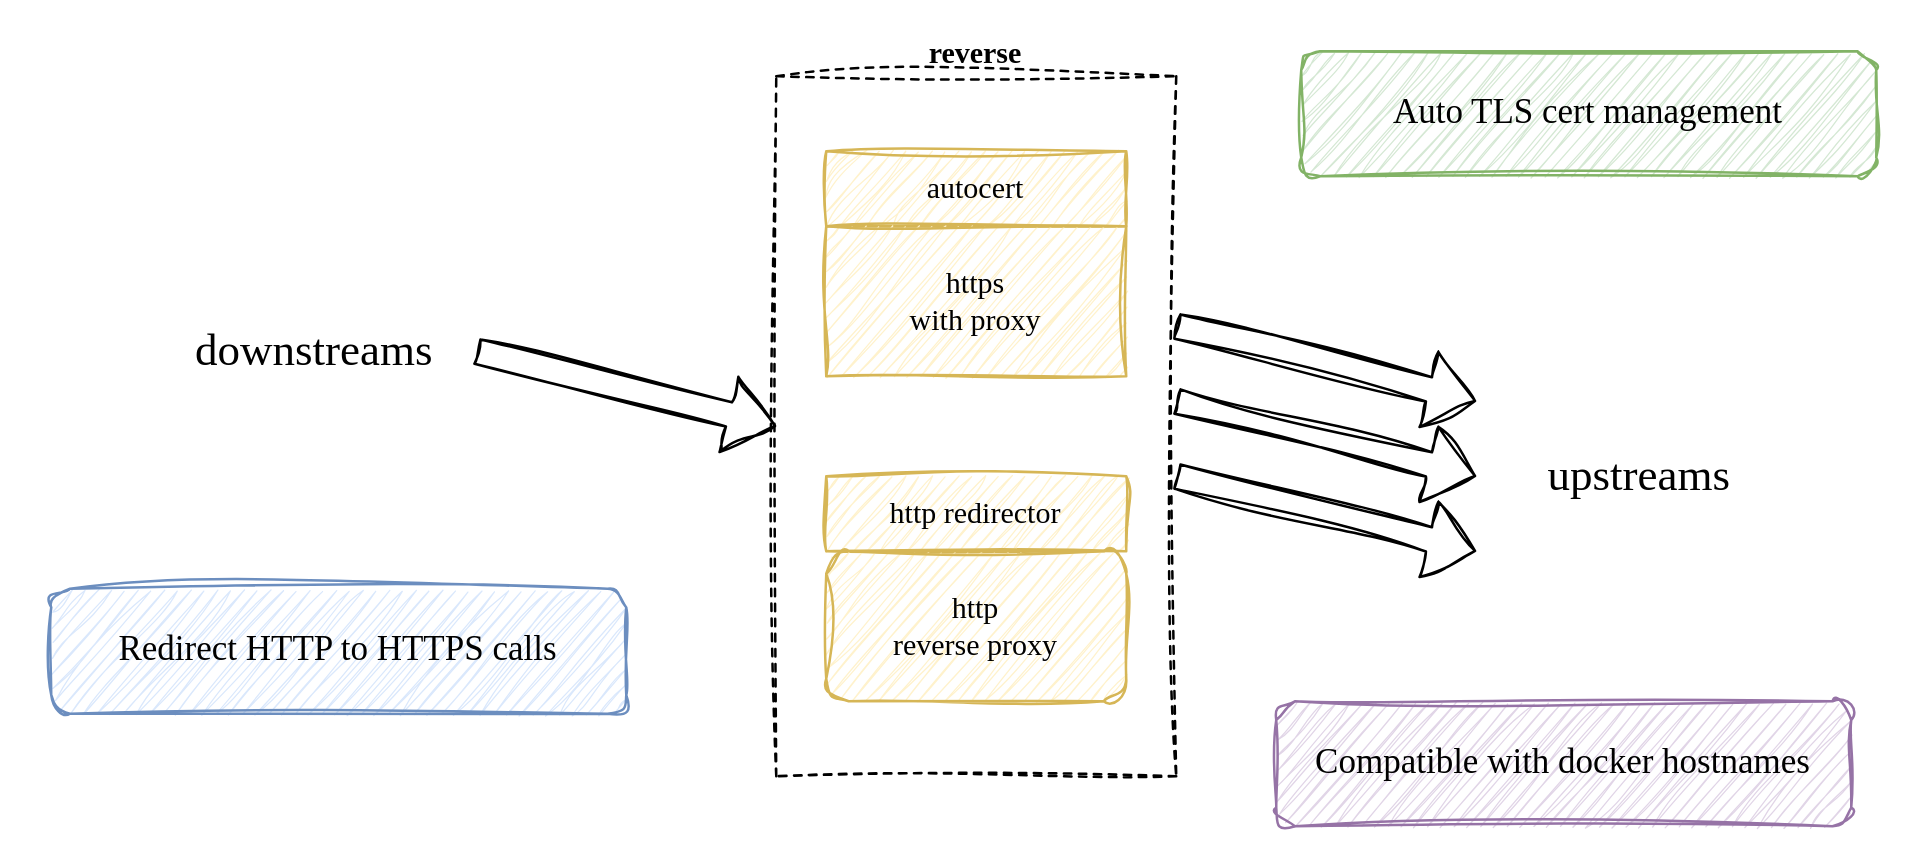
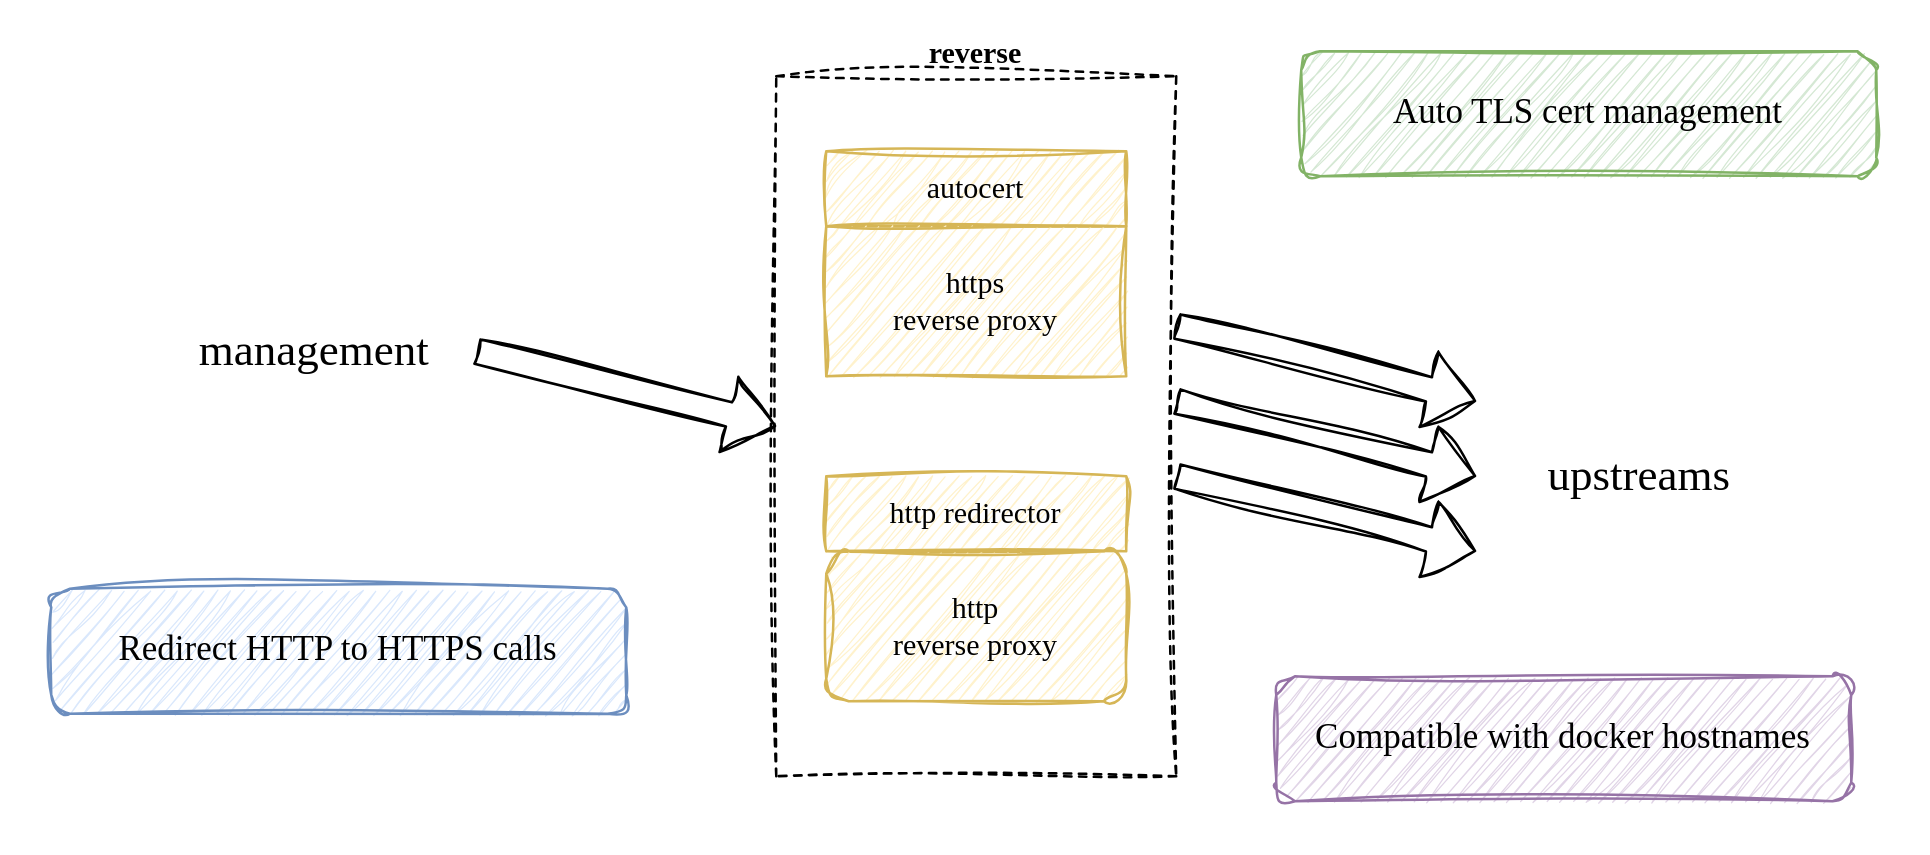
  <mxCell id="0" />
  <mxCell id="1" parent="0" />
  <mxCell id="2" value="reverse" style="rounded=0;whiteSpace=wrap;html=1;sketch=1;hachureGap=4;jiggle=2;curveFitting=1;fontFamily=Architects Daughter;fontSource=https%3A%2F%2Ffonts.googleapis.com%2Fcss%3Ffamily%3DArchitects%2BDaughter;labelPosition=center;verticalLabelPosition=top;align=center;verticalAlign=bottom;fontStyle=1;dashed=1;fillColor=default;" vertex="1" parent="1"><mxGeometry x="310" y="30" width="160" height="280" as="geometry" /></mxCell>
  <mxCell id="3" value="" style="group" vertex="1" connectable="0" parent="1"><mxGeometry x="330" y="60" width="120" height="90" as="geometry" /></mxCell>
  <mxCell id="4" value="autocert" style="rounded=0;whiteSpace=wrap;html=1;sketch=1;hachureGap=4;jiggle=2;curveFitting=1;fontFamily=Architects Daughter;fontSource=https%3A%2F%2Ffonts.googleapis.com%2Fcss%3Ffamily%3DArchitects%2BDaughter;fillColor=#fff2cc;strokeColor=#d6b656;" vertex="1" parent="3"><mxGeometry width="120" height="30" as="geometry" /></mxCell>
- <mxCell id="5" value="&lt;div&gt;https&lt;/div&gt;&lt;div&gt;with proxy&lt;/div&gt;" style="rounded=0;whiteSpace=wrap;html=1;sketch=1;hachureGap=4;jiggle=2;curveFitting=1;fontFamily=Architects Daughter;fontSource=https%3A%2F%2Ffonts.googleapis.com%2Fcss%3Ffamily%3DArchitects%2BDaughter;fillColor=#fff2cc;strokeColor=#d6b656;" vertex="1" parent="3"><mxGeometry y="30" width="120" height="60" as="geometry" /></mxCell>
+ <mxCell id="5" value="&lt;div&gt;https&lt;/div&gt;&lt;div&gt;reverse proxy&lt;/div&gt;" style="rounded=0;whiteSpace=wrap;html=1;sketch=1;hachureGap=4;jiggle=2;curveFitting=1;fontFamily=Architects Daughter;fontSource=https%3A%2F%2Ffonts.googleapis.com%2Fcss%3Ffamily%3DArchitects%2BDaughter;fillColor=#fff2cc;strokeColor=#d6b656;" vertex="1" parent="3"><mxGeometry y="30" width="120" height="60" as="geometry" /></mxCell>
  <mxCell id="6" value="" style="group" vertex="1" connectable="0" parent="1"><mxGeometry x="330" y="190" width="120" height="90" as="geometry" /></mxCell>
  <mxCell id="7" value="http redirector" style="rounded=0;whiteSpace=wrap;html=1;sketch=1;hachureGap=4;jiggle=2;curveFitting=1;fontFamily=Architects Daughter;fontSource=https%3A%2F%2Ffonts.googleapis.com%2Fcss%3Ffamily%3DArchitects%2BDaughter;fillColor=#fff2cc;strokeColor=#d6b656;" vertex="1" parent="6"><mxGeometry width="120" height="30" as="geometry" /></mxCell>
  <mxCell id="8" value="&lt;div&gt;http&lt;/div&gt;&lt;div&gt;reverse proxy&lt;/div&gt;" style="whiteSpace=wrap;html=1;sketch=1;hachureGap=4;jiggle=2;curveFitting=1;fontFamily=Architects Daughter;fontSource=https%3A%2F%2Ffonts.googleapis.com%2Fcss%3Ffamily%3DArchitects%2BDaughter;fillColor=#fff2cc;strokeColor=#d6b656;rounded=1;" vertex="1" parent="6"><mxGeometry y="30" width="120" height="60" as="geometry" /></mxCell>
  <mxCell id="9" value="" style="group" vertex="1" connectable="0" parent="1"><mxGeometry x="190" y="110" width="120" height="90" as="geometry" /></mxCell>
  <mxCell id="10" value="" style="shape=flexArrow;endArrow=classic;html=1;rounded=0;sketch=1;hachureGap=4;jiggle=2;curveFitting=1;fontFamily=Architects Daughter;fontSource=https%3A%2F%2Ffonts.googleapis.com%2Fcss%3Ffamily%3DArchitects%2BDaughter;" edge="1" parent="9"><mxGeometry width="50" height="50" relative="1" as="geometry"><mxPoint y="30" as="sourcePoint" /><mxPoint x="120" y="60" as="targetPoint" /></mxGeometry></mxCell>
  <mxCell id="11" value="" style="group" vertex="1" connectable="0" parent="1"><mxGeometry x="470" y="130" width="120" height="90" as="geometry" /></mxCell>
  <mxCell id="12" value="" style="shape=flexArrow;endArrow=classic;html=1;rounded=0;sketch=1;hachureGap=4;jiggle=2;curveFitting=1;fontFamily=Architects Daughter;fontSource=https%3A%2F%2Ffonts.googleapis.com%2Fcss%3Ffamily%3DArchitects%2BDaughter;" edge="1" parent="11"><mxGeometry width="50" height="50" relative="1" as="geometry"><mxPoint as="sourcePoint" /><mxPoint x="120" y="30" as="targetPoint" /></mxGeometry></mxCell>
  <mxCell id="13" value="" style="shape=flexArrow;endArrow=classic;html=1;rounded=0;sketch=1;hachureGap=4;jiggle=2;curveFitting=1;fontFamily=Architects Daughter;fontSource=https%3A%2F%2Ffonts.googleapis.com%2Fcss%3Ffamily%3DArchitects%2BDaughter;" edge="1" parent="11"><mxGeometry width="50" height="50" relative="1" as="geometry"><mxPoint y="30" as="sourcePoint" /><mxPoint x="120" y="60" as="targetPoint" /></mxGeometry></mxCell>
  <mxCell id="14" value="" style="shape=flexArrow;endArrow=classic;html=1;rounded=0;sketch=1;hachureGap=4;jiggle=2;curveFitting=1;fontFamily=Architects Daughter;fontSource=https%3A%2F%2Ffonts.googleapis.com%2Fcss%3Ffamily%3DArchitects%2BDaughter;" edge="1" parent="11"><mxGeometry width="50" height="50" relative="1" as="geometry"><mxPoint y="60" as="sourcePoint" /><mxPoint x="120" y="90" as="targetPoint" /></mxGeometry></mxCell>
- <mxCell id="15" value="downstreams" style="text;html=1;align=center;verticalAlign=middle;resizable=0;points=[];autosize=1;strokeColor=none;fillColor=none;fontFamily=Architects Daughter;fontSource=https%3A%2F%2Ffonts.googleapis.com%2Fcss%3Ffamily%3DArchitects%2BDaughter;fontSize=18;" vertex="1" parent="1"><mxGeometry x="60" y="120" width="130" height="40" as="geometry" /></mxCell>
+ <mxCell id="15" value="management" style="text;html=1;align=center;verticalAlign=middle;resizable=0;points=[];autosize=1;strokeColor=none;fillColor=none;fontFamily=Architects Daughter;fontSource=https%3A%2F%2Ffonts.googleapis.com%2Fcss%3Ffamily%3DArchitects%2BDaughter;fontSize=18;" vertex="1" parent="1"><mxGeometry x="60" y="120" width="130" height="40" as="geometry" /></mxCell>
  <mxCell id="16" value="upstreams" style="text;html=1;align=center;verticalAlign=middle;resizable=0;points=[];autosize=1;strokeColor=none;fillColor=none;fontFamily=Architects Daughter;fontSource=https%3A%2F%2Ffonts.googleapis.com%2Fcss%3Ffamily%3DArchitects%2BDaughter;fontSize=18;" vertex="1" parent="1"><mxGeometry x="600" y="170" width="110" height="40" as="geometry" /></mxCell>
  <mxCell id="17" value="Auto TLS cert management" style="rounded=1;whiteSpace=wrap;html=1;sketch=1;hachureGap=4;jiggle=2;curveFitting=1;fontFamily=Architects Daughter;fontSource=https%3A%2F%2Ffonts.googleapis.com%2Fcss%3Ffamily%3DArchitects%2BDaughter;fillColor=#d5e8d4;strokeColor=#82b366;fontSize=14;" vertex="1" parent="1"><mxGeometry x="520" y="20" width="230" height="50" as="geometry" /></mxCell>
  <mxCell id="18" value="Redirect HTTP to HTTPS calls" style="rounded=1;whiteSpace=wrap;html=1;sketch=1;hachureGap=4;jiggle=2;curveFitting=1;fontFamily=Architects Daughter;fontSource=https%3A%2F%2Ffonts.googleapis.com%2Fcss%3Ffamily%3DArchitects%2BDaughter;fillColor=#dae8fc;strokeColor=#6c8ebf;fontSize=14;" vertex="1" parent="1"><mxGeometry x="20" y="235" width="230" height="50" as="geometry" /></mxCell>
- <mxCell id="19" value="Compatible with docker hostnames" style="rounded=1;whiteSpace=wrap;html=1;sketch=1;hachureGap=4;jiggle=2;curveFitting=1;fontFamily=Architects Daughter;fontSource=https%3A%2F%2Ffonts.googleapis.com%2Fcss%3Ffamily%3DArchitects%2BDaughter;fillColor=#e1d5e7;strokeColor=#9673a6;fontSize=14;" vertex="1" parent="1"><mxGeometry x="510" y="280" width="230" height="50" as="geometry" /></mxCell>
+ <mxCell id="19" value="Compatible with docker hostnames" style="rounded=1;whiteSpace=wrap;html=1;sketch=1;hachureGap=4;jiggle=2;curveFitting=1;fontFamily=Architects Daughter;fontSource=https%3A%2F%2Ffonts.googleapis.com%2Fcss%3Ffamily%3DArchitects%2BDaughter;fillColor=#e1d5e7;strokeColor=#9673a6;fontSize=14;" vertex="1" parent="1"><mxGeometry x="510" y="270" width="230" height="50" as="geometry" /></mxCell>
